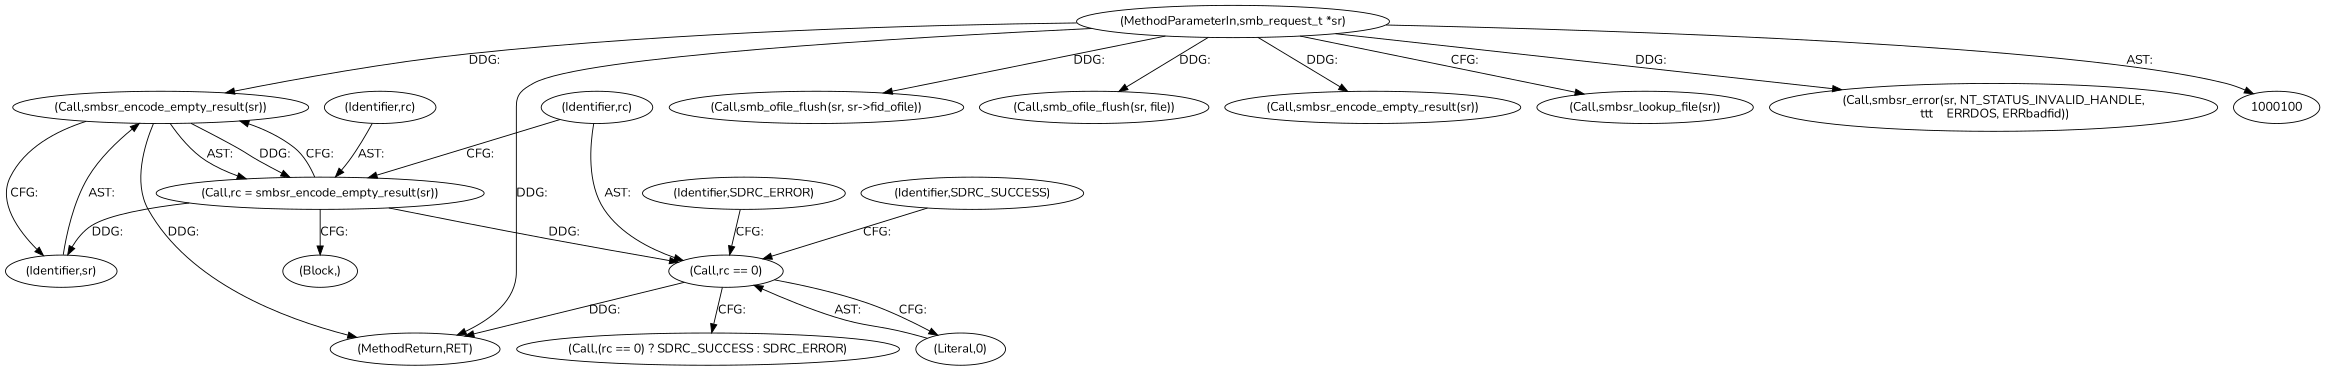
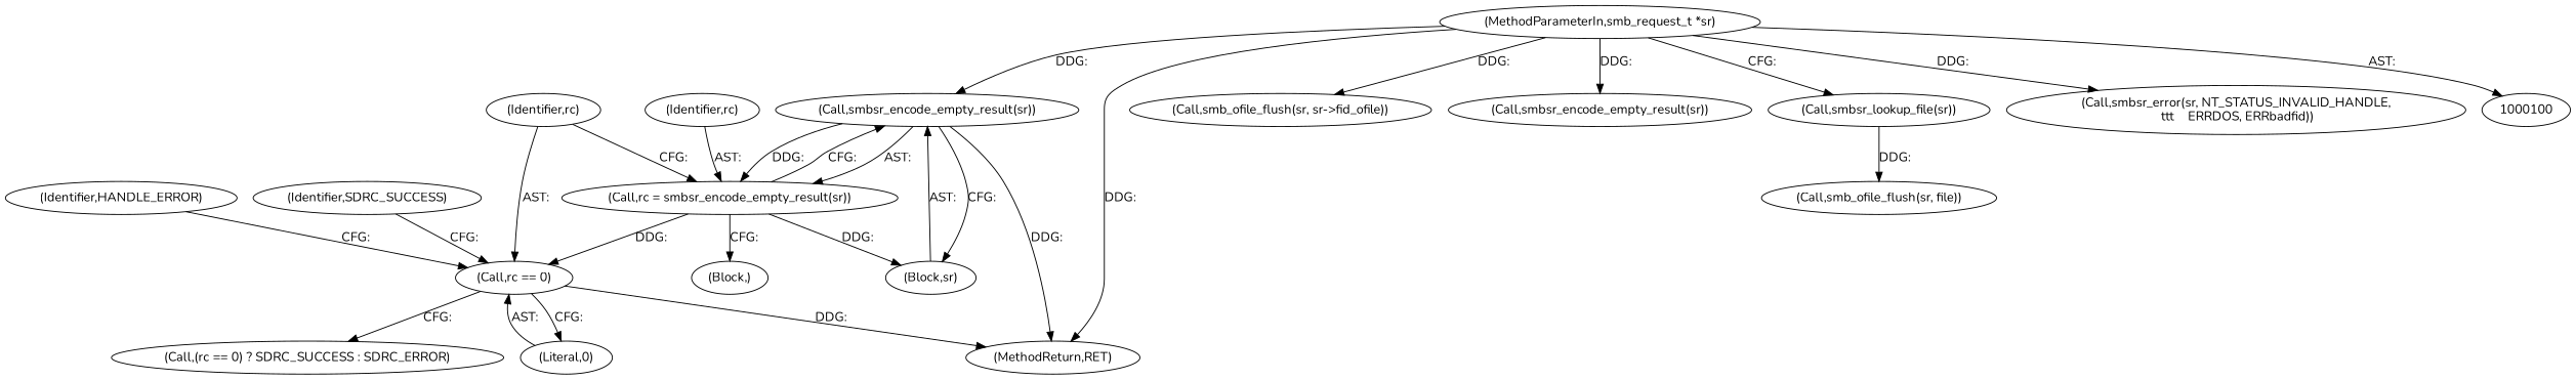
  digraph {
    fontname=Nunito
    node [fontname=Nunito]
    edge [fontname=Nunito]
    n1 [label="(Call,smbsr_encode_empty_result(sr))"]
    n2 [label="(Call,rc = smbsr_encode_empty_result(sr))"]
    n3 [label="(MethodReturn,RET)"]
-   n4 [label="(Identifier,sr)"]
+   n4 [label="(Block,sr)"]
    n5 [label="(Call,rc == 0)"]
    n6 [label="(Block,)"]
    n7 [label="(MethodParameterIn,smb_request_t *sr)"]
    n8 [label="(Call,smb_ofile_flush(sr, sr->fid_ofile))"]
    n9 [label="(Call,smb_ofile_flush(sr, file))"]
    n10 [label="(Call,smbsr_encode_empty_result(sr))"]
    n11 [label="(Call,smbsr_lookup_file(sr))"]
    n12 [label="(Call,smbsr_error(sr, NT_STATUS_INVALID_HANDLE,\n \t\t\t    ERRDOS, ERRbadfid))"]
    1000100
    n14 [label="(Call,(rc == 0) ? SDRC_SUCCESS : SDRC_ERROR)"]
    n15 [label="(Literal,0)"]
-   n16 [label="(Identifier,SDRC_ERROR)"]
+   n16 [label="(Identifier,HANDLE_ERROR)"]
    n17 [label="(Identifier,rc)"]
    n18 [label="(Identifier,SDRC_SUCCESS)"]
    n19 [label="(Identifier,rc)"]
    n1 -> n2 [label="AST: "]
    n1 -> n2 [label="DDG: "]
    n1 -> n3 [label="DDG: "]
    n1 -> n4 [label="CFG: "]
    n2 -> n1 [label="CFG: "]
    n2 -> n4 [label="DDG: "]
    n2 -> n5 [label="DDG: "]
    n2 -> n6 [label="CFG: "]
    n4 -> n1 [label="AST: "]
    n5 -> n3 [label="DDG: "]
    n5 -> n14 [label="CFG: "]
    n5 -> n15 [label="CFG: "]
    n7 -> n1 [label="DDG: "]
    n7 -> n3 [label="DDG: "]
    n7 -> n8 [label="DDG: "]
-   n7 -> n9 [label="DDG: "]
+   n11 -> n9 [label="DDG: "]
    n7 -> n10 [label="DDG: "]
    n7 -> n11 [label="CFG: "]
    n7 -> n12 [label="DDG: "]
    n7 -> 1000100 [label="AST: "]
    n15 -> n5 [label="AST: "]
    n16 -> n5 [label="CFG: "]
    n17 -> n2 [label="AST: "]
    n18 -> n5 [label="CFG: "]
    n19 -> n2 [label="CFG: "]
    n19 -> n5 [label="AST: "]
  }
